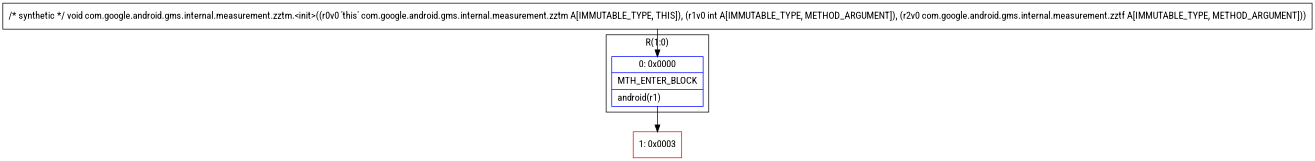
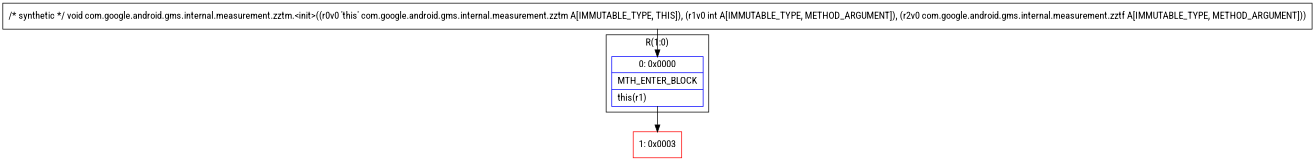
  digraph {
    fontname="Roboto Condensed"
    node [shape=record fontname="Roboto Condensed"]
    edge [fontname="Roboto Condensed"]
-   n1 [color=blue label="{0\:\ 0x0000|MTH_ENTER_BLOCK\l|android(r1)\l}"]
+   n1 [color=blue label="{0\:\ 0x0000|MTH_ENTER_BLOCK\l|this(r1)\l}"]
    n2 [color=red label="{1\:\ 0x0003}"]
    n3 [label="{\/* synthetic *\/ void com.google.android.gms.internal.measurement.zztm.\<init\>((r0v0 'this' com.google.android.gms.internal.measurement.zztm A[IMMUTABLE_TYPE, THIS]), (r1v0 int A[IMMUTABLE_TYPE, METHOD_ARGUMENT]), (r2v0 com.google.android.gms.internal.measurement.zztf A[IMMUTABLE_TYPE, METHOD_ARGUMENT])) }"]
    subgraph cluster_1 {
      label="R(1:0)"
      n1
    }
    n1 -> n2
    n3 -> n1
  }
